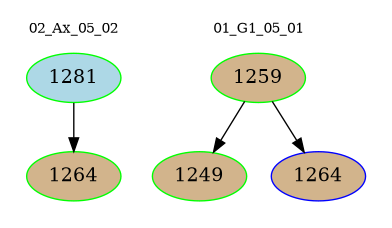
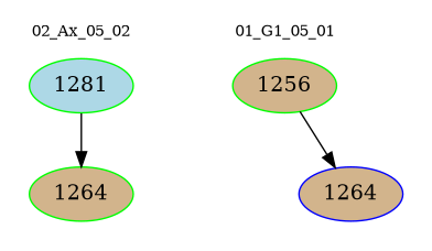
  digraph {
    node [color=green fillcolor=tan style=filled]
    edge [color=black]
    n1 [fillcolor=lightblue label=1281]
    n2 [label=1264]
-   n3 [label=1259]
-   n4 [label=1249]
+   n3 [label=1256]
    n5 [color=blue label=1264]
    subgraph cluster_1 {
      color=white
      fontsize=10
      label="02_Ax_05_02"
      n1
      n2
    }
    subgraph cluster_2 {
      color=white
      fontsize=10
      label="01_G1_05_01"
      n3
-     n4
      n5
    }
    n1 -> n2
-   n3 -> n4
    n3 -> n5
  }
